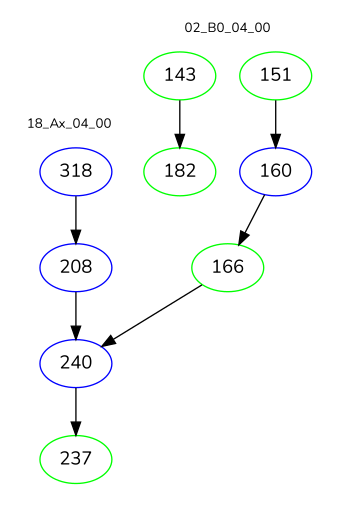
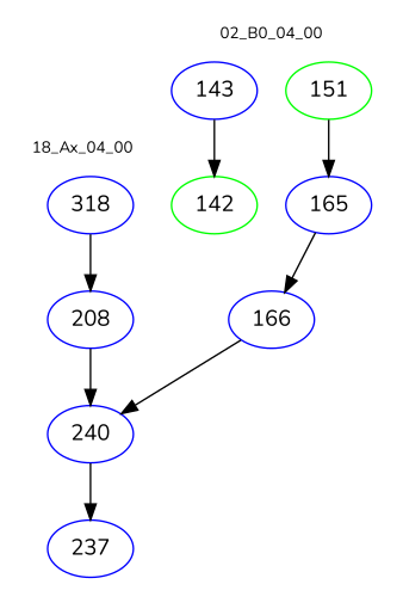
  digraph {
    fontname=Nunito
    node [color=blue fontname=Nunito]
    edge [color=black fontname=Nunito]
    n1 [label=318]
    n2 [label=208]
    n3 [label=240]
-   n4 [color=green label=237]
+   n4 [label=237]
    n5 [color=green label=151]
-   n6 [label=160]
-   n7 [color=green label=166]
-   n8 [color=green label=143]
-   n9 [color=green label=182]
+   n6 [label=165]
+   n7 [label=166]
+   n8 [label=143]
+   n9 [color=green label=142]
    subgraph cluster_1 {
      color=white
      fontsize=10
      label="18_Ax_04_00"
      n1
      n2
      n3
      n4
    }
    subgraph cluster_2 {
      color=white
      fontsize=10
      label="02_B0_04_00"
      n5
      n6
      n7
      n8
      n9
    }
    n1 -> n2
    n2 -> n3
    n3 -> n4
    n5 -> n6
    n6 -> n7
    n7 -> n3
    n8 -> n9
  }
